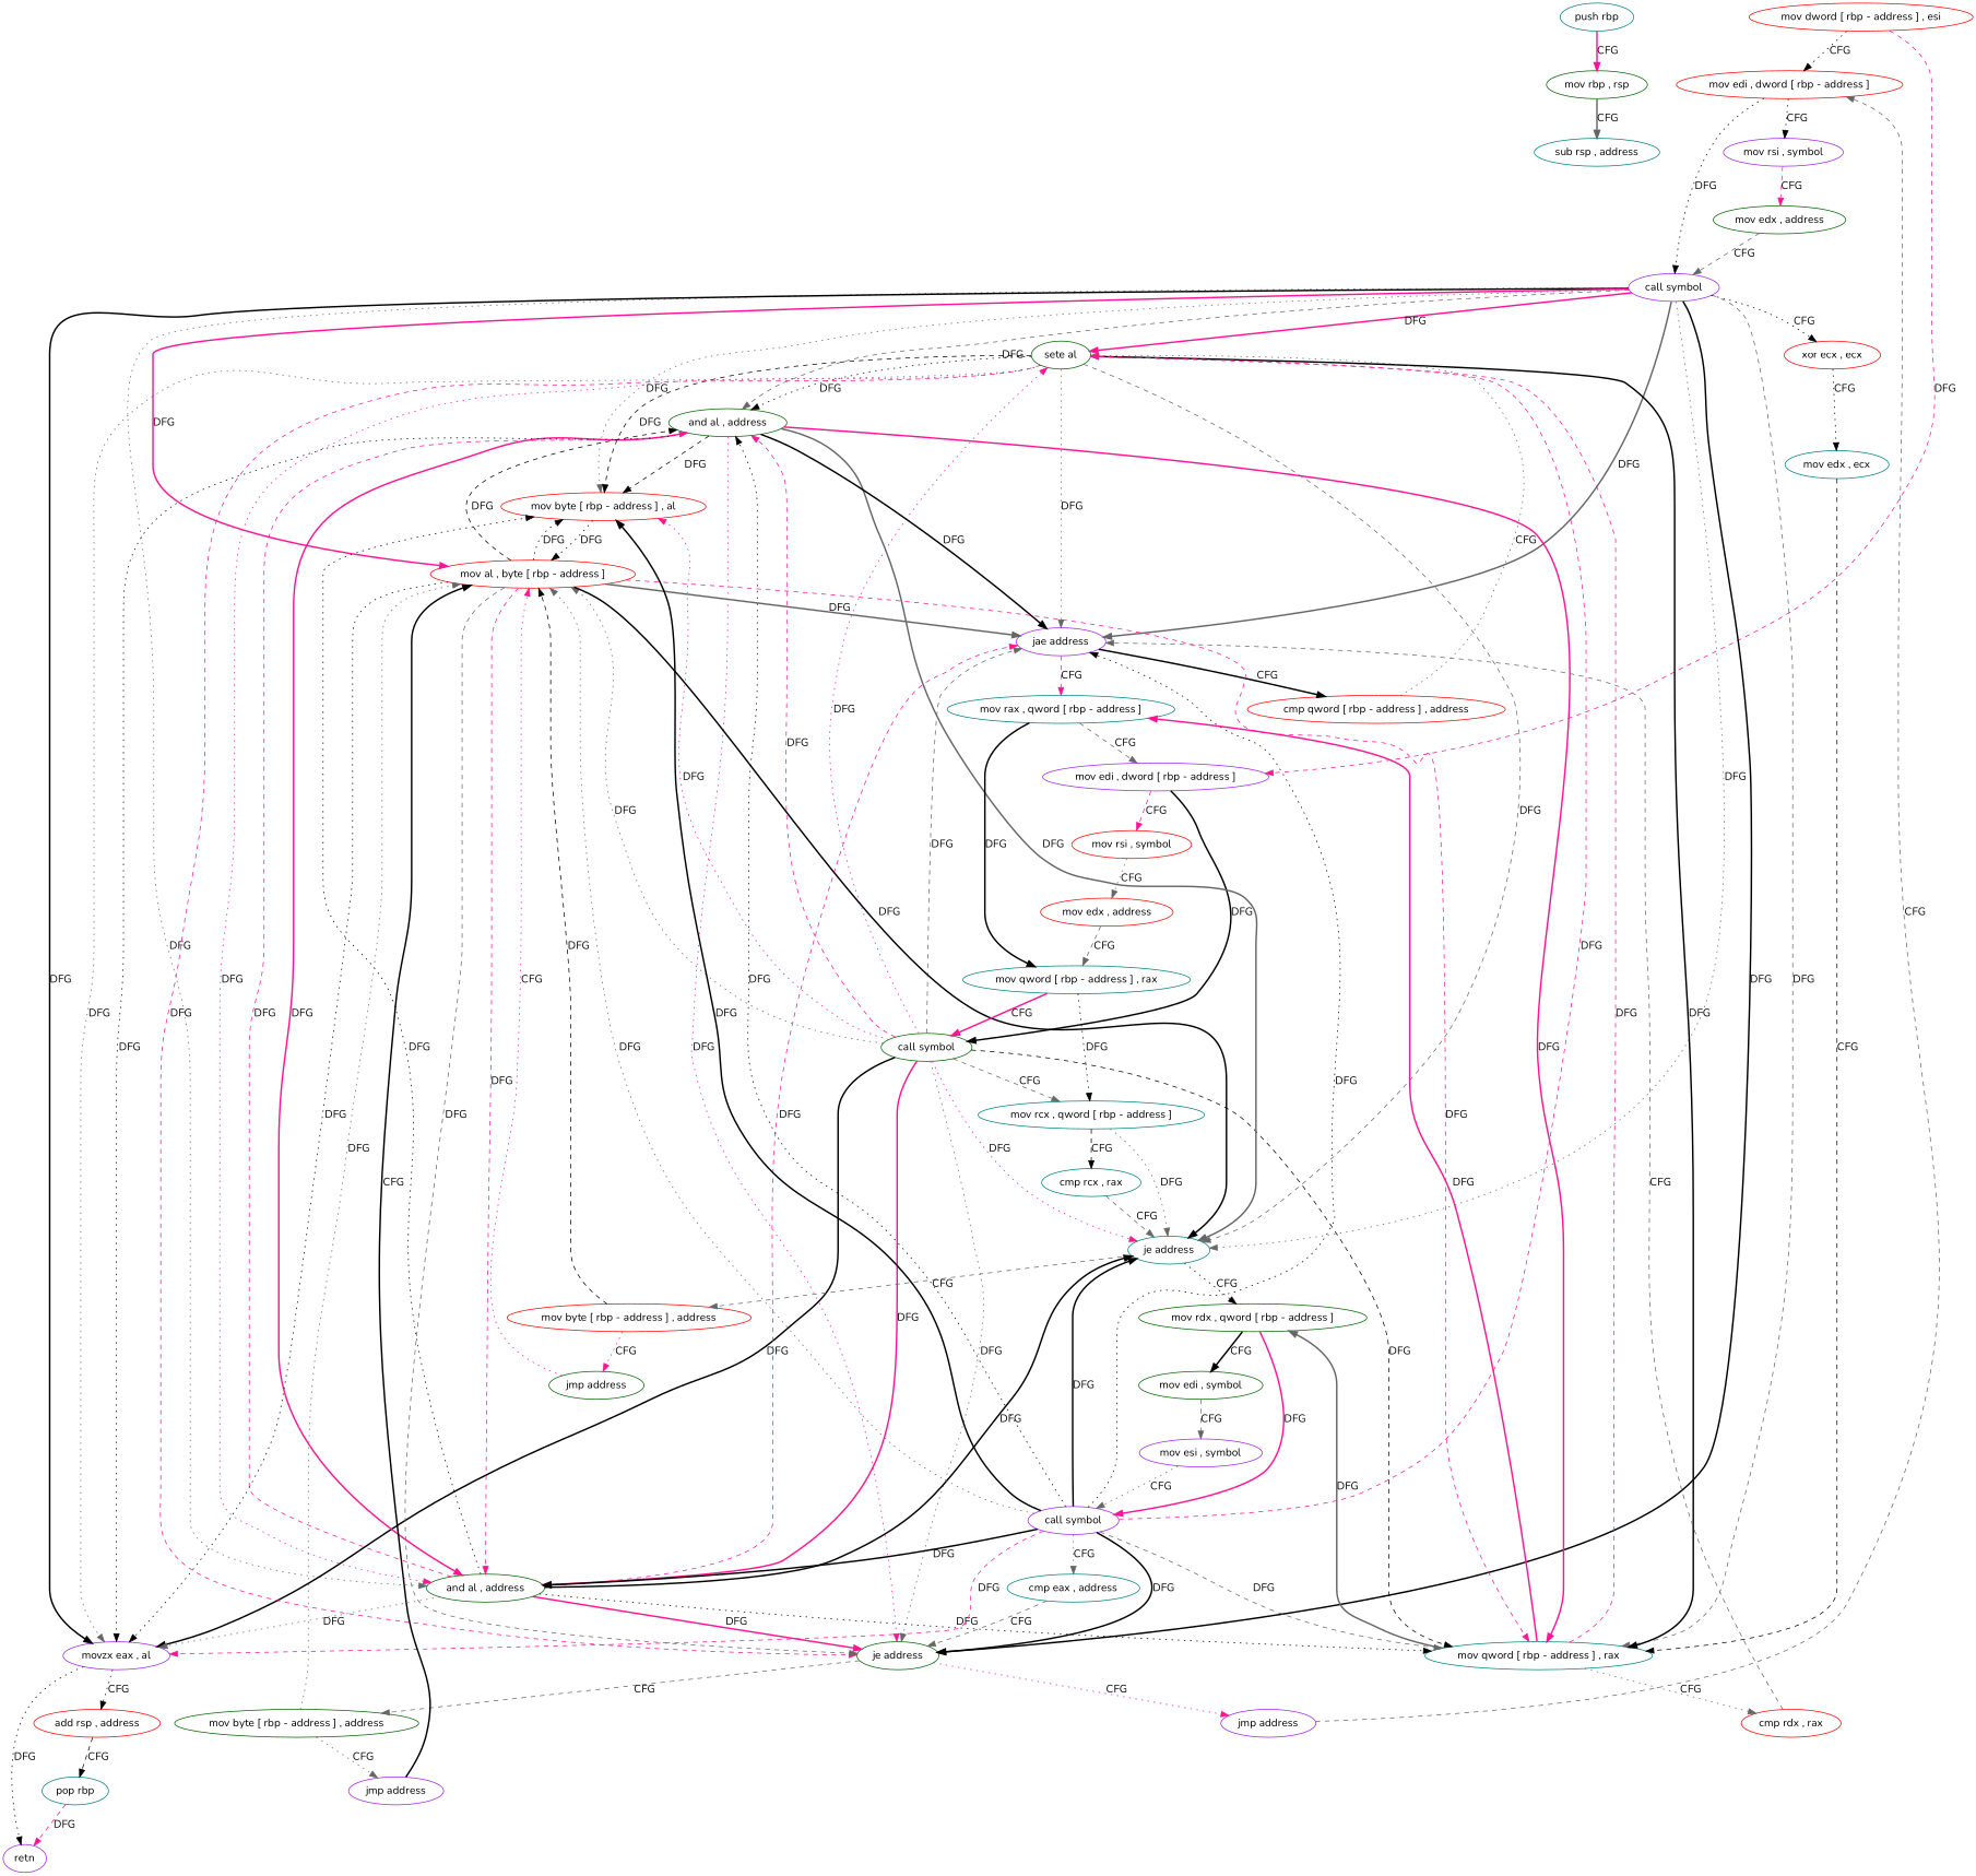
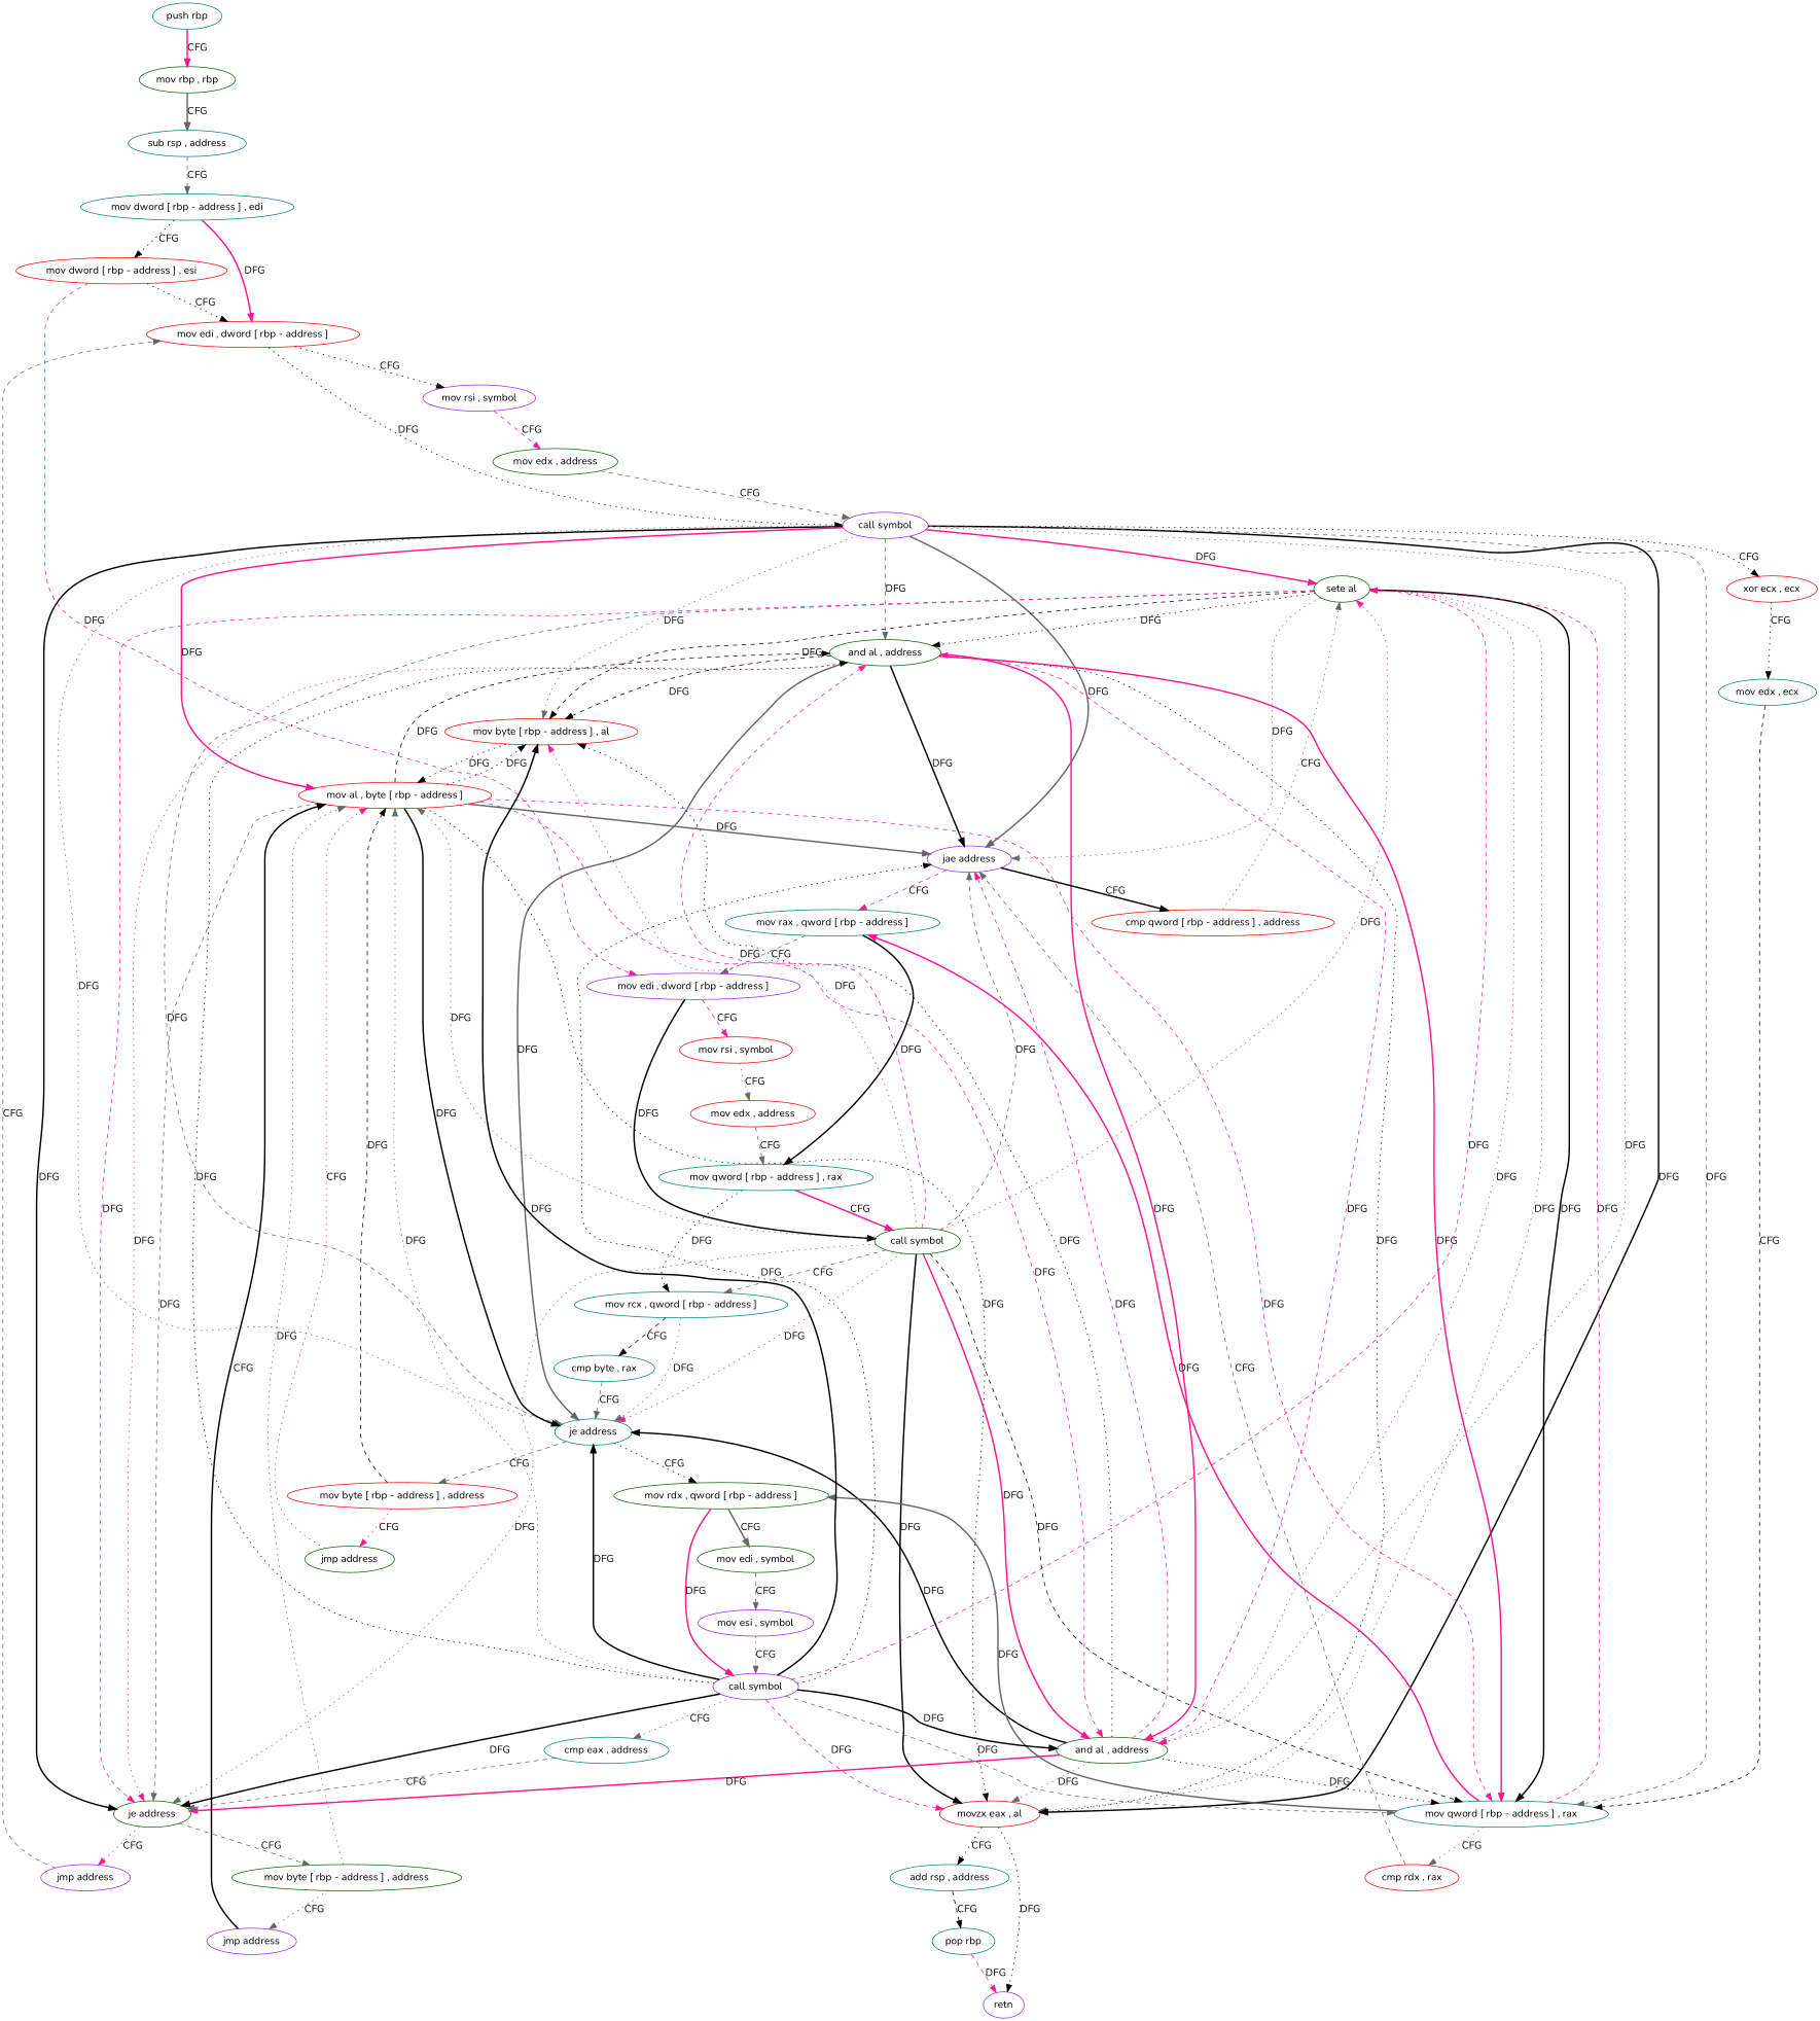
  digraph {
    fontname=Nunito
    node [color=teal fontname=Nunito]
    edge [color=black fontname=Nunito style=dotted]
    n1 [label="push rbp"]
-   n2 [color=darkgreen label="mov rbp , rsp"]
+   n2 [color=darkgreen label="mov rbp , rbp"]
    n3 [label="sub rsp , address"]
+   n4 [label="mov dword [ rbp - address ] , edi"]
    n5 [color=red label="mov dword [ rbp - address ] , esi"]
    n6 [color=red label="mov edi , dword [ rbp - address ]"]
    n7 [color=purple label="mov edi , dword [ rbp - address ]"]
    n8 [color=purple label="mov rsi , symbol"]
    n9 [color=purple label="call symbol"]
    n10 [color=red label="mov rsi , symbol"]
    n11 [color=darkgreen label="call symbol"]
    n12 [color=darkgreen label="mov edx , address"]
    n13 [color=darkgreen label="sete al"]
    n14 [color=darkgreen label="and al , address"]
    n15 [color=red label="mov byte [ rbp - address ] , al"]
    n16 [label="je address"]
    n17 [color=darkgreen label="je address"]
    n18 [color=darkgreen label="and al , address"]
-   n19 [color=purple label="movzx eax , al"]
+   n19 [color=red label="movzx eax , al"]
    n20 [label="mov qword [ rbp - address ] , rax"]
    n21 [color=purple label="jae address"]
    n22 [color=red label="mov al , byte [ rbp - address ]"]
    n23 [color=red label="xor ecx , ecx"]
    n24 [color=red label="cmp qword [ rbp - address ] , address"]
    n25 [color=darkgreen label="mov rdx , qword [ rbp - address ]"]
    n26 [color=red label="mov byte [ rbp - address ] , address"]
    n27 [color=purple label="jmp address"]
    n28 [color=darkgreen label="mov byte [ rbp - address ] , address"]
-   n29 [color=red label="add rsp , address"]
+   n29 [label="add rsp , address"]
    n30 [color=purple label=retn]
    n31 [label="mov rax , qword [ rbp - address ]"]
    n32 [color=red label="cmp rdx , rax"]
    n33 [label="mov qword [ rbp - address ] , rax"]
    n34 [label="mov rcx , qword [ rbp - address ]"]
    n35 [color=red label="mov edx , address"]
-   n36 [label="cmp rcx , rax"]
+   n36 [label="cmp byte , rax"]
    n37 [color=darkgreen label="mov edi , symbol"]
    n38 [color=purple label="call symbol"]
    n39 [color=darkgreen label="jmp address"]
    n40 [color=purple label="mov esi , symbol"]
    n41 [label="cmp eax , address"]
    n42 [color=purple label="jmp address"]
    n43 [label="pop rbp"]
    n44 [label="mov edx , ecx"]
    n1 -> n2 [color=deeppink label=CFG style=bold]
    n2 -> n3 [color=gray40 label=CFG style=bold]
+   n3 -> n4 [color=gray40 label=CFG style=dashed]
+   n4 -> n5 [label=CFG]
+   n4 -> n6 [color=deeppink label=DFG style=bold]
    n5 -> n6 [label=CFG]
    n5 -> n7 [color=deeppink label=DFG style=dashed]
    n6 -> n8 [label=CFG]
    n6 -> n9 [label=DFG]
    n7 -> n10 [color=deeppink label=CFG style=dashed]
    n7 -> n11 [label=DFG style=bold]
    n8 -> n12 [color=deeppink label=CFG style=dashed]
    n9 -> n13 [color=deeppink label=DFG style=bold]
    n9 -> n14 [color=gray40 label=DFG style=dashed]
    n9 -> n15 [color=gray40 label=DFG]
    n9 -> n16 [color=gray40 label=DFG]
    n9 -> n17 [label=DFG style=bold]
    n9 -> n18 [color=gray40 label=DFG]
    n9 -> n19 [label=DFG style=bold]
    n9 -> n20 [color=gray40 label=DFG style=dashed]
    n9 -> n21 [color=gray40 label=DFG style=bold]
    n9 -> n22 [color=deeppink label=DFG style=bold]
    n9 -> n23 [label=CFG]
    n10 -> n35 [color=gray40 label=CFG]
    n11 -> n13 [color=deeppink label=DFG]
    n11 -> n14 [color=deeppink label=DFG style=dashed]
    n11 -> n15 [color=deeppink label=DFG]
    n11 -> n16 [color=deeppink label=DFG]
    n11 -> n17 [color=gray40 label=DFG]
    n11 -> n18 [color=deeppink label=DFG style=bold]
    n11 -> n19 [label=DFG style=bold]
    n11 -> n20 [label=DFG style=dashed]
    n11 -> n21 [color=gray40 label=DFG style=dashed]
    n11 -> n22 [color=gray40 label=DFG]
    n11 -> n34 [color=gray40 label=CFG style=dashed]
    n12 -> n9 [color=gray40 label=CFG style=dashed]
    n13 -> n14 [label=DFG]
    n13 -> n15 [label=DFG style=dashed]
    n13 -> n16 [color=gray40 label=DFG style=dashed]
    n13 -> n17 [color=deeppink label=DFG style=dashed]
    n13 -> n18 [color=deeppink label=DFG]
    n13 -> n19 [color=gray40 label=DFG]
    n13 -> n20 [label=DFG style=bold]
    n13 -> n21 [color=gray40 label=DFG]
    n14 -> n15 [label=DFG style=dashed]
    n14 -> n16 [color=gray40 label=DFG style=bold]
    n14 -> n17 [color=deeppink label=DFG]
    n14 -> n18 [color=deeppink label=DFG style=bold]
    n14 -> n19 [label=DFG]
    n14 -> n20 [color=deeppink label=DFG style=bold]
    n14 -> n21 [label=DFG style=bold]
    n15 -> n22 [label=DFG]
    n16 -> n25 [label=CFG]
    n16 -> n26 [color=gray40 label=CFG style=dashed]
    n17 -> n27 [color=deeppink label=CFG]
    n17 -> n28 [color=gray40 label=CFG style=dashed]
    n18 -> n14 [color=deeppink label=DFG style=dashed]
    n18 -> n15 [label=DFG]
    n18 -> n16 [label=DFG style=bold]
    n18 -> n17 [color=deeppink label=DFG style=bold]
    n18 -> n19 [color=gray40 label=DFG]
    n18 -> n20 [label=DFG]
    n18 -> n21 [color=deeppink label=DFG style=dashed]
    n19 -> n29 [label=CFG]
    n19 -> n30 [label=DFG]
    n20 -> n13 [color=deeppink label=DFG style=dashed]
    n20 -> n25 [color=gray40 label=DFG style=bold]
    n20 -> n31 [color=deeppink label=DFG style=bold]
    n20 -> n32 [color=gray40 label=CFG]
    n21 -> n24 [label=CFG style=bold]
    n21 -> n31 [color=deeppink label=CFG style=dashed]
    n22 -> n14 [label=DFG style=dashed]
    n22 -> n15 [label=DFG]
    n22 -> n16 [label=DFG style=bold]
    n22 -> n17 [color=gray40 label=DFG style=dashed]
    n22 -> n18 [color=deeppink label=DFG style=dashed]
    n22 -> n19 [label=DFG]
    n22 -> n20 [color=deeppink label=DFG style=dashed]
    n22 -> n21 [color=gray40 label=DFG style=bold]
    n23 -> n44 [label=CFG]
    n24 -> n13 [color=gray40 label=CFG]
-   n25 -> n37 [label=CFG style=bold]
+   n25 -> n37 [color=gray40 label=CFG style=bold]
    n25 -> n38 [color=deeppink label=DFG style=bold]
    n26 -> n22 [label=DFG style=dashed]
    n26 -> n39 [color=deeppink label=CFG]
    n27 -> n6 [color=gray40 label=CFG style=dashed]
    n28 -> n22 [color=gray40 label=DFG]
    n28 -> n42 [color=gray40 label=CFG]
    n29 -> n43 [label=CFG style=dashed]
    n31 -> n7 [color=gray40 label=CFG style=dashed]
    n31 -> n33 [label=DFG style=bold]
    n32 -> n21 [color=gray40 label=CFG style=dashed]
    n33 -> n11 [color=deeppink label=CFG style=bold]
    n33 -> n34 [label=DFG]
    n34 -> n16 [color=gray40 label=DFG]
    n34 -> n36 [label=CFG style=dashed]
    n35 -> n33 [color=gray40 label=CFG style=dashed]
    n36 -> n16 [color=gray40 label=CFG style=dashed]
    n37 -> n40 [color=gray40 label=CFG style=dashed]
    n38 -> n13 [color=deeppink label=DFG style=dashed]
    n38 -> n14 [label=DFG]
    n38 -> n15 [label=DFG style=bold]
    n38 -> n16 [label=DFG style=bold]
    n38 -> n17 [label=DFG style=bold]
    n38 -> n18 [label=DFG style=bold]
    n38 -> n19 [color=deeppink label=DFG style=dashed]
    n38 -> n20 [color=gray40 label=DFG style=dashed]
    n38 -> n21 [label=DFG]
    n38 -> n22 [color=gray40 label=DFG]
    n38 -> n41 [color=gray40 label=CFG]
    n39 -> n22 [color=deeppink label=CFG]
    n40 -> n38 [color=gray40 label=CFG]
    n41 -> n17 [color=gray40 label=CFG style=dashed]
    n42 -> n22 [label=CFG style=bold]
    n43 -> n30 [color=deeppink label=DFG style=dashed]
    n44 -> n20 [label=CFG style=dashed]
  }
